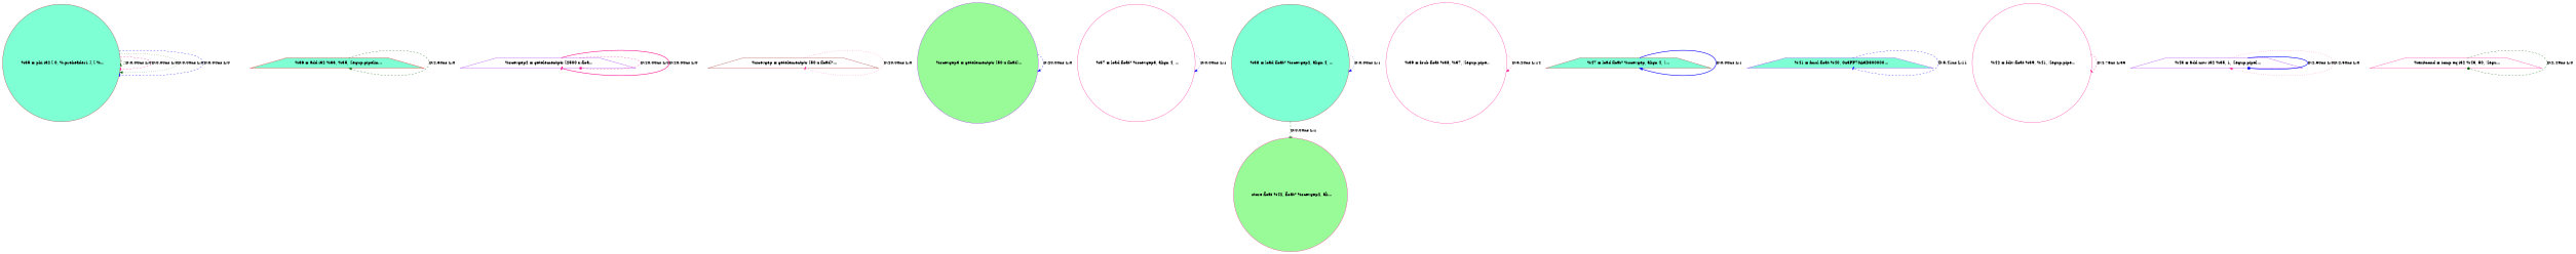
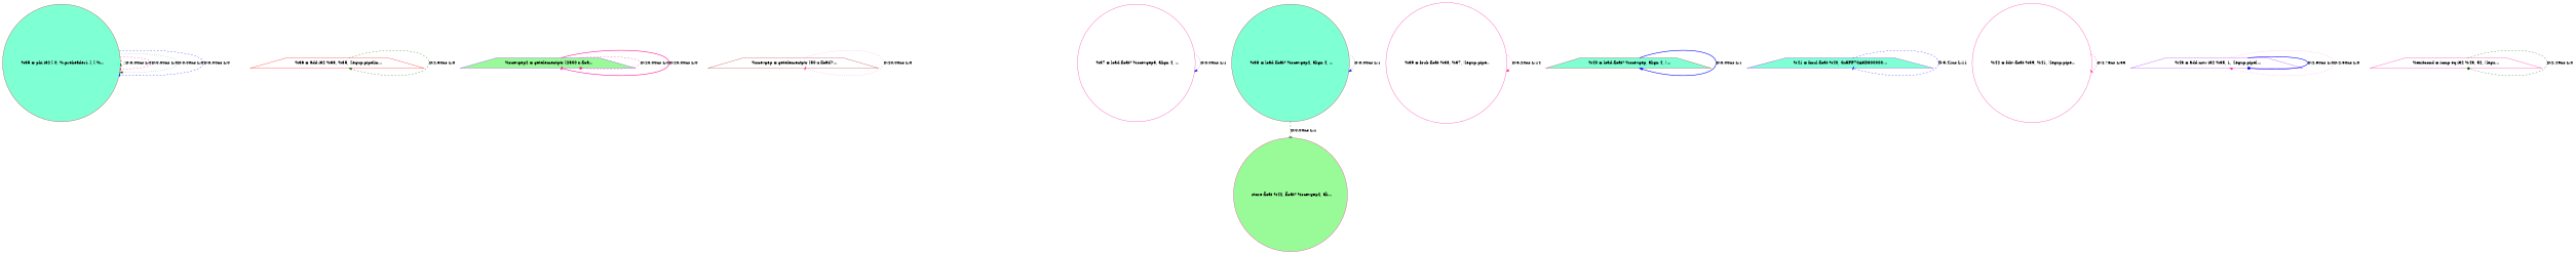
  digraph {
    node [color=deeppink fillcolor=white shape=circle style=filled]
    edge [arrowhead=tee color=deeppink style=dashed]
    n1 [color=brown fillcolor=aquamarine label="  %35 = phi i32 [ 0, %.preheader1 ], [ %..."]
-   n2 [color=red fillcolor=aquamarine label="  %36 = add i32 %33, %35, !legup.pipelin..." shape=trapezium]
-   n3 [color=purple label="  %scevgep2 = getelementptr [2500 x floa..." shape=trapezium]
+   n2 [color=red label="  %36 = add i32 %33, %35, !legup.pipelin..." shape=trapezium]
+   n3 [color=purple fillcolor=palegreen label="  %scevgep2 = getelementptr [2500 x floa..." shape=trapezium]
    n4 [color=brown label="  %scevgep = getelementptr [50 x float]*..." shape=trapezium]
-   n5 [color=purple fillcolor=palegreen label="  %scevgep3 = getelementptr [50 x float]..."]
    n6 [label="  %37 = load float* %scevgep3, align 4, ..."]
    n7 [color=brown fillcolor=aquamarine label="  %38 = load float* %scevgep2, align 4, ..."]
    n8 [fillcolor=palegreen label="  store float %42, float* %scevgep2, ali..."]
    n9 [label="  %39 = fsub float %38, %37, !legup.pipe..."]
-   n10 [color=brown fillcolor=aquamarine label="%47 = load float* %scevgep, align 4, !..." shape=trapezium]
-   n11 [color=purple fillcolor=aquamarine label="  %41 = fmul float %40, 0x3FF70A3D800000..." shape=trapezium]
+   n10 [color=brown fillcolor=aquamarine label="  %40 = load float* %scevgep, align 4, !..." shape=trapezium]
+   n11 [color=purple fillcolor=aquamarine label="%41 = fmul float %40, 0x5FF70A3D800000..." shape=trapezium]
    n12 [label="  %42 = fdiv float %39, %41, !legup.pipe..."]
    n13 [color=purple label="  %43 = add nsw i32 %35, 1, !legup.pipel..." shape=trapezium]
-   n14 [label="  %exitcond = icmp eq i32 %43, 50, !legu..." shape=trapezium]
+   n14 [label="%exitcond = icmp eq i32 %43, 52, !legu..." shape=trapezium]
    n1 -> n1 [color=darkgreen label="D:0.00ns L:0"]
    n1 -> n1 [label="D:0.00ns L:0"]
    n1 -> n1 [arrowhead=normal color=darkgreen label="D:0.00ns L:0" style=dotted]
    n1 -> n1 [color=blue label="D:0.00ns L:0"]
    n2 -> n2 [arrowhead=normal color=darkgreen label="D:2.50ns L:0"]
    n3 -> n3 [arrowhead=dot label="D:20.00ns L:0"]
    n3 -> n3 [label="D:20.00ns L:0" style=bold]
    n4 -> n4 [label="D:20.00ns L:0" style=dotted]
-   n5 -> n5 [arrowhead=normal color=blue label="D:20.00ns L:0"]
    n6 -> n6 [arrowhead=normal color=blue label="D:0.00ns L:1" style=dotted]
    n7 -> n7 [arrowhead=normal color=blue label="D:0.00ns L:1" style=dotted]
    n7 -> n8 [color=darkgreen label="D:0.00ns L:1"]
    n9 -> n9 [arrowhead=normal label="D:3.20ns L:14" style=dotted]
    n10 -> n10 [arrowhead=normal color=blue label="D:0.00ns L:1" style=bold]
    n11 -> n11 [color=blue label="D:3.41ns L:11"]
    n12 -> n12 [label="D:4.78ns L:33"]
    n13 -> n13 [arrowhead=dot color=blue label="D:2.50ns L:0" style=bold]
    n13 -> n13 [arrowhead=normal label="D:2.50ns L:0" style=dotted]
    n14 -> n14 [arrowhead=dot color=darkgreen label="D:2.49ns L:0"]
  }
